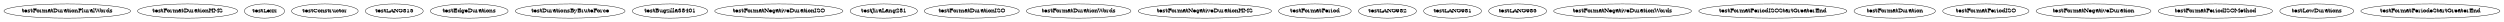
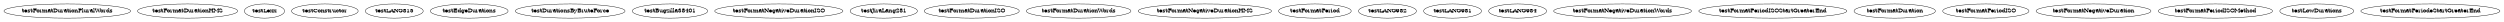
  digraph {
    testFormatDurationPluralWords
    testFormatDurationHMS
    testLexx
    testConstructor
    testLANG815
    testEdgeDurations
    testDurationsByBruteForce
    testBugzilla38401
    testFormatNegativeDurationISO
    testJiraLang281
    testFormatDurationISO
    testFormatDurationWords
    testFormatNegativeDurationHMS
    testFormatPeriod
    testLANG982
    testLANG981
-   testLANG984 [label=testLANG985]
+   testLANG984
    testFormatNegativeDurationWords
    testFormatPeriodISOStartGreaterEnd
    testFormatDuration
    testFormatPeriodISO
    testFormatNegativeDuration
    testFormatPeriodISOMethod
    testLowDurations
    testFormatPeriodeStartGreaterEnd
  }
